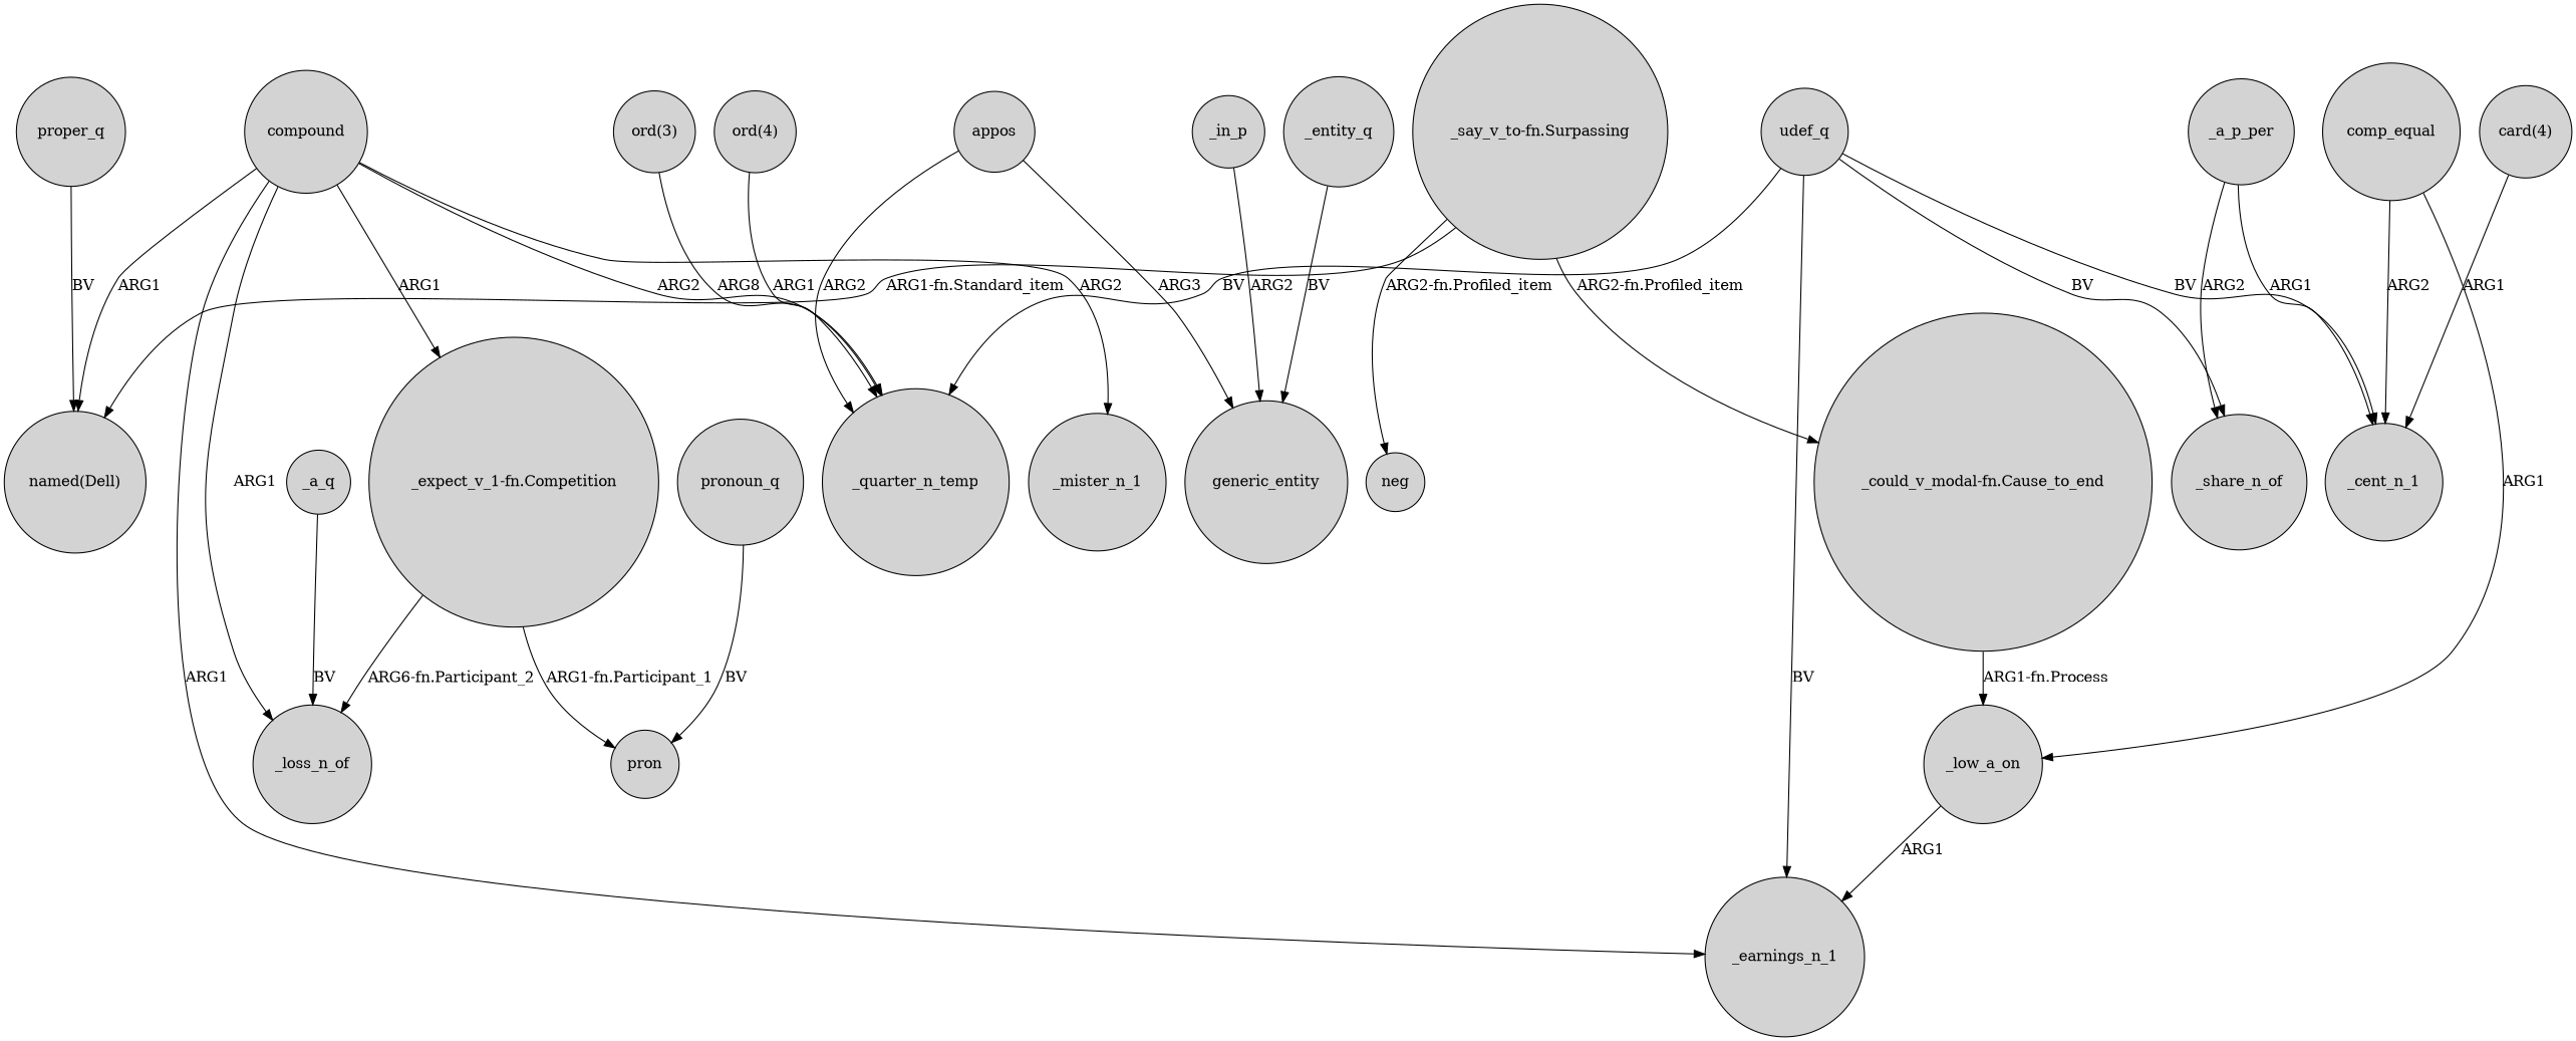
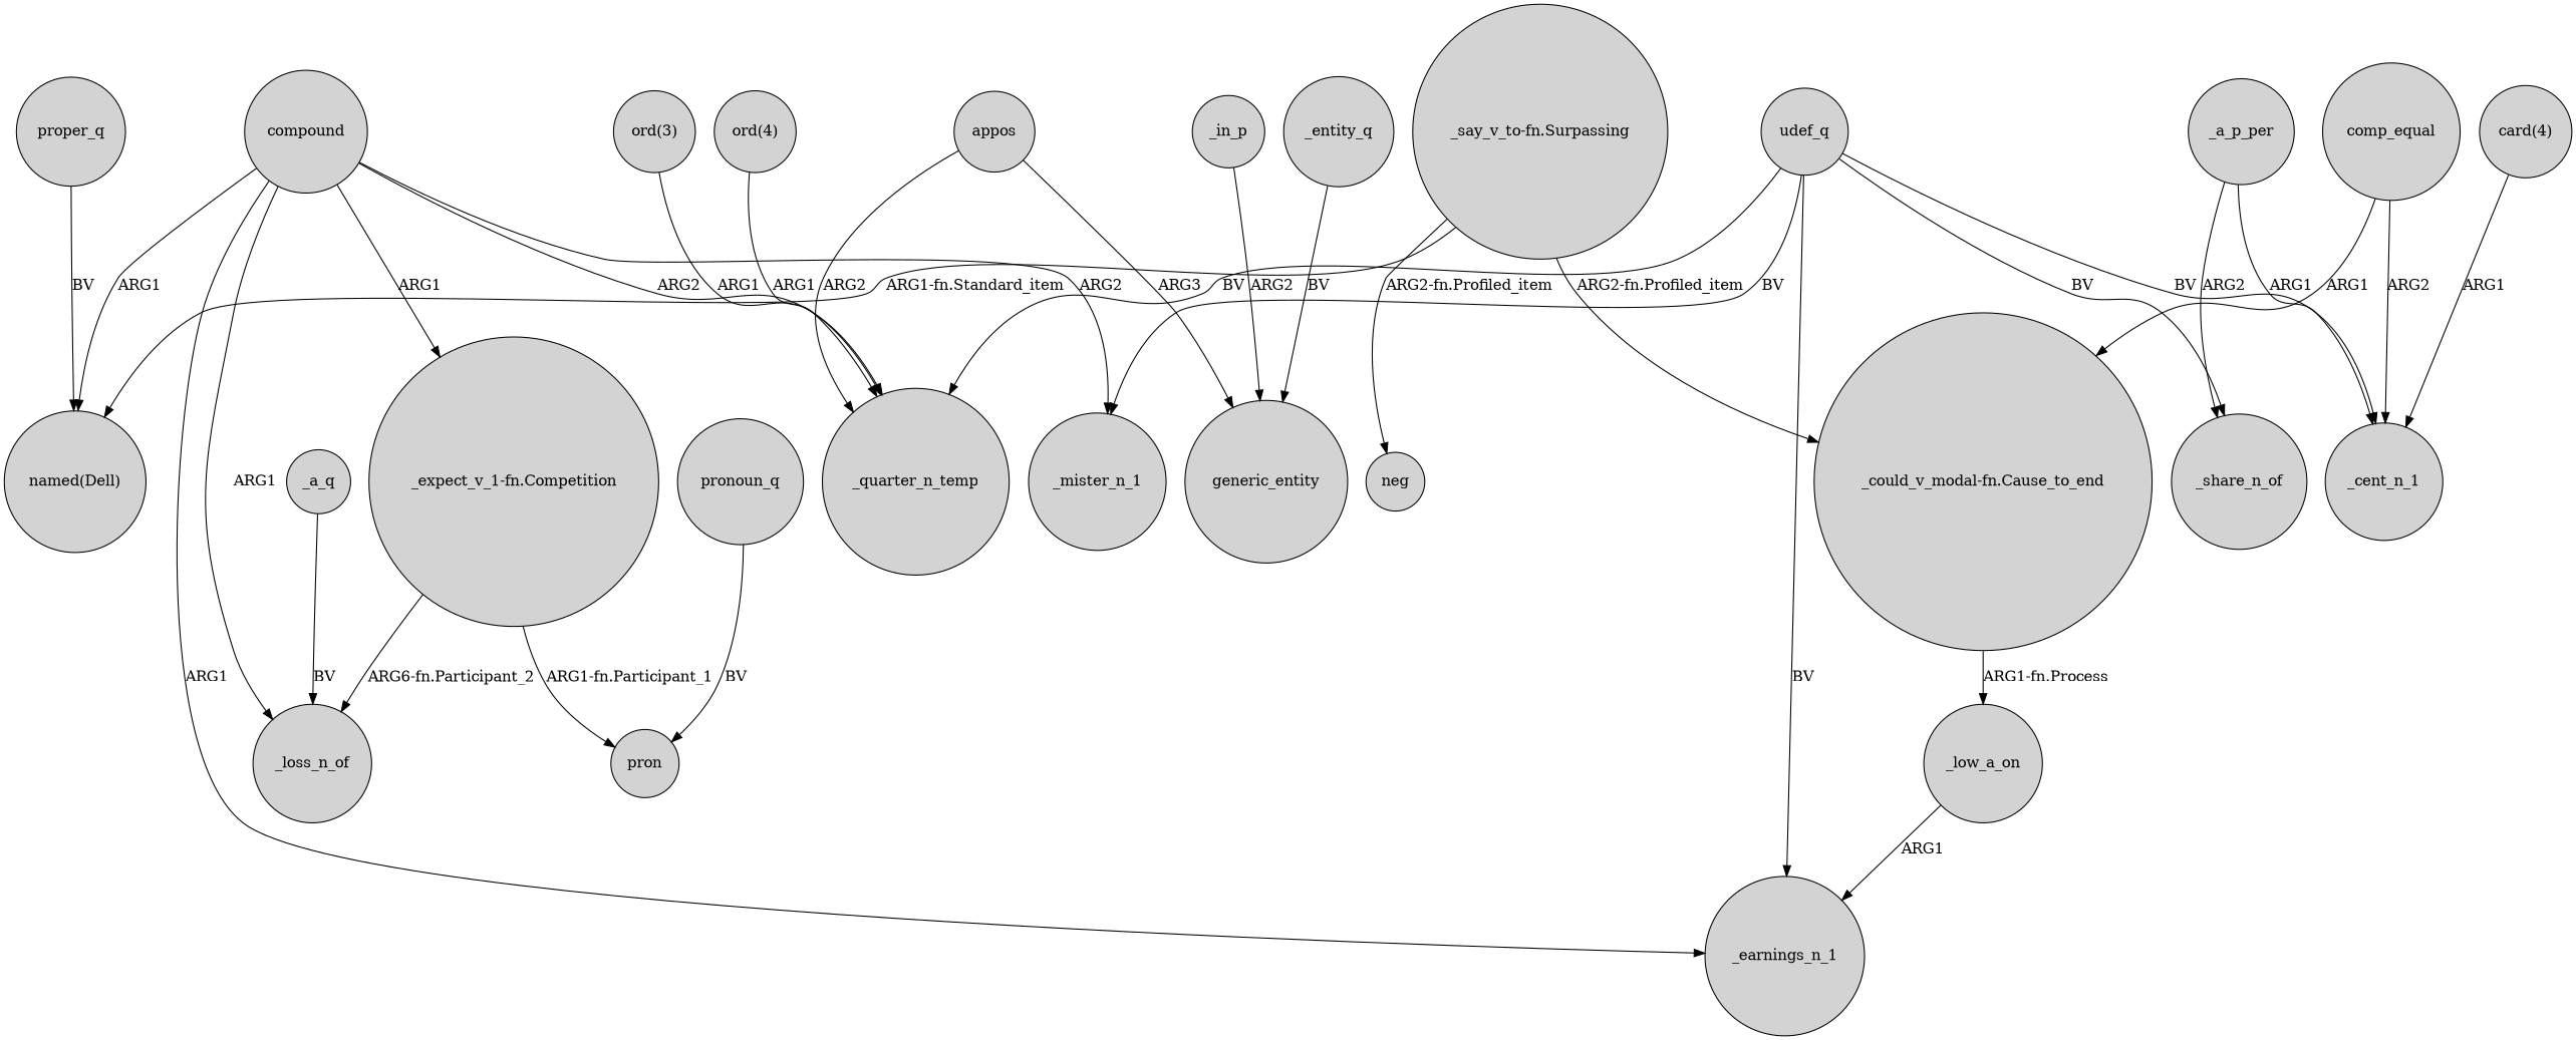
  digraph {
    node [shape=circle style=filled]
    "_say_v_to-fn.Surpassing"
    "named(Dell)"
    "_could_v_modal-fn.Cause_to_end"
    neg
    _low_a_on
    _a_q
    _loss_n_of
    compound
    _mister_n_1
    _quarter_n_temp
    _earnings_n_1
    "_expect_v_1-fn.Competition"
    comp_equal
    _cent_n_1
    "ord(3)"
    appos
    generic_entity
    _a_p_per
    _share_n_of
    "card(4)"
    n21 [label=_entity_q]
    _in_p
    udef_q
    pron
    pronoun_q
    "ord(4)"
    proper_q
    "_say_v_to-fn.Surpassing" -> "named(Dell)" [label="ARG1-fn.Standard_item"]
    "_say_v_to-fn.Surpassing" -> "_could_v_modal-fn.Cause_to_end" [label="ARG2-fn.Profiled_item"]
    "_say_v_to-fn.Surpassing" -> neg [label="ARG2-fn.Profiled_item"]
    "_could_v_modal-fn.Cause_to_end" -> _low_a_on [label="ARG1-fn.Process"]
    _low_a_on -> _earnings_n_1 [label=ARG1]
    _a_q -> _loss_n_of [label=BV]
    compound -> "named(Dell)" [label=ARG1]
    compound -> _loss_n_of [label=ARG1]
    compound -> _mister_n_1 [label=ARG2]
    compound -> _quarter_n_temp [label=ARG2]
    compound -> _earnings_n_1 [label=ARG1]
    compound -> "_expect_v_1-fn.Competition" [label=ARG1]
    "_expect_v_1-fn.Competition" -> _loss_n_of [label="ARG6-fn.Participant_2"]
    "_expect_v_1-fn.Competition" -> pron [label="ARG1-fn.Participant_1"]
-   comp_equal -> _low_a_on [label=ARG1]
+   comp_equal -> "_could_v_modal-fn.Cause_to_end" [label=ARG1]
    comp_equal -> _cent_n_1 [label=ARG2]
-   "ord(3)" -> _quarter_n_temp [label=ARG8]
+   "ord(3)" -> _quarter_n_temp [label=ARG1]
    appos -> _quarter_n_temp [label=ARG2]
    appos -> generic_entity [label=ARG3]
    _a_p_per -> _cent_n_1 [label=ARG1]
    _a_p_per -> _share_n_of [label=ARG2]
    "card(4)" -> _cent_n_1 [label=ARG1]
    n21 -> generic_entity [label=BV]
    _in_p -> generic_entity [label=ARG2]
+   udef_q -> _mister_n_1 [label=BV]
    udef_q -> _quarter_n_temp [label=BV]
    udef_q -> _earnings_n_1 [label=BV]
    udef_q -> _cent_n_1 [label=BV]
    udef_q -> _share_n_of [label=BV]
    pronoun_q -> pron [label=BV]
    "ord(4)" -> _quarter_n_temp [label=ARG1]
    proper_q -> "named(Dell)" [label=BV]
  }
